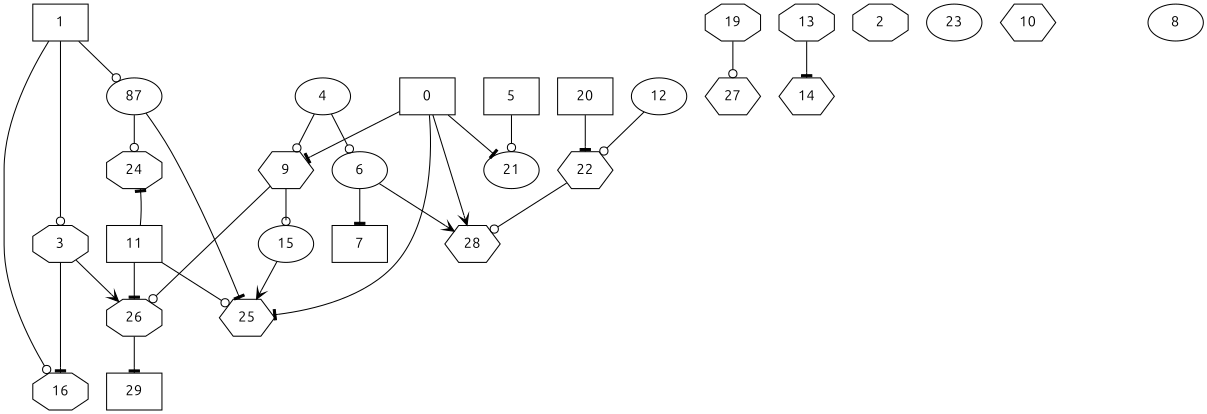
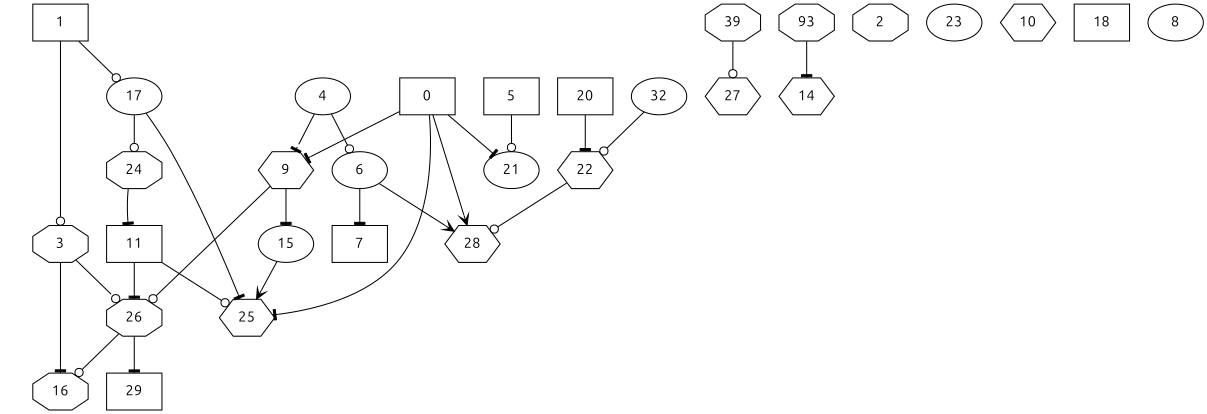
  digraph {
    "Duplicate states"=0
    GraphType=Random
    "Max states in OPEN"=0
    Modes="120000ms; topo-ordered tasks, ; Pruning: task equivalence, fixed order ready list, ; F-value: ; Optimisation: best schedule length (SL) optimisation on equal, "
    NumberOfTasks=30
    "Pruned using list schedule length"=199022888
    "States removed from OPEN"=0
    TargetSystem="Homogeneous-2"
    "Time to schedule (ms)"=85879
    "Total idle time"=0
    "Total schedule length"=98
    "Total sequential time"=196
    "Total states created"=408933579
    fontname=Ubuntu
    node ["Finish time"=98 Processor=0 "Start time"=76 Weight=8 fontname=Ubuntu shape=box]
    edge [Weight=12 arrowhead=odot fontname=Ubuntu]
    1 ["Finish time"=36 "Start time"=33 Weight=3]
    3 ["Finish time"=64 Processor=1 "Start time"=62 Weight=2 shape=octagon]
-   17 ["Finish time"=68 Processor=1 "Start time"=64 Weight=4 shape=ellipse label=87]
+   17 ["Finish time"=68 Processor=1 "Start time"=64 Weight=4 shape=ellipse]
    16 ["Finish time"=79 Weight=3 shape=octagon]
    26 ["Finish time"=90 Processor=1 "Start time"=84 Weight=6 shape=octagon]
    25 ["Finish time"=91 "Start time"=89 Weight=2 shape=hexagon]
    24 ["Start time"=91 Weight=7 shape=octagon]
    29 [Processor=1 "Start time"=90]
    4 ["Finish time"=33 "Start time"=27 Weight=6 shape=ellipse]
    9 ["Finish time"=76 Processor=1 "Start time"=68 shape=hexagon]
    6 ["Finish time"=56 Processor=1 "Start time"=48 shape=ellipse]
    15 ["Finish time"=84 Processor=1 shape=ellipse]
    28 ["Finish time"=89 "Start time"=79 Weight=10 shape=hexagon]
    7 ["Finish time"=76 "Start time"=69 Weight=7]
    0 ["Finish time"=50 "Start time"=40 Weight=10]
    21 ["Finish time"=69 "Start time"=59 Weight=10 shape=ellipse]
    20 ["Finish time"=48 Processor=1 "Start time"=40]
    22 ["Finish time"=62 Processor=1 "Start time"=56 Weight=6 shape=hexagon]
    11 ["Finish time"=40 Processor=1 "Start time"=32]
-   12 ["Finish time"=32 Processor=1 "Start time"=23 Weight=9 shape=ellipse]
-   19 ["Finish time"=23 Processor=1 "Start time"=21 Weight=2 shape=octagon]
+   12 ["Finish time"=32 Processor=1 "Start time"=23 Weight=9 shape=ellipse label=32]
+   19 ["Finish time"=23 Processor=1 "Start time"=21 Weight=2 shape=octagon label=39]
    27 ["Finish time"=59 "Start time"=50 Weight=9 shape=hexagon]
    5 ["Finish time"=21 Processor=1 "Start time"=14 Weight=7]
-   13 ["Finish time"=14 Processor=1 "Start time"=10 Weight=4 shape=octagon]
+   13 ["Finish time"=14 Processor=1 "Start time"=10 Weight=4 shape=octagon label=93]
    14 ["Finish time"=40 "Start time"=36 Weight=4 shape=hexagon]
    2 ["Finish time"=10 Processor=1 "Start time"=0 Weight=10 shape=octagon]
    23 ["Finish time"=27 "Start time"=18 Weight=9 shape=ellipse]
    10 ["Finish time"=18 "Start time"=11 Weight=7 shape=hexagon]
+   18 ["Finish time"=11 "Start time"=4 Weight=7]
    8 ["Finish time"=4 "Start time"=0 Weight=4 shape=ellipse]
    1 -> 3 [Weight=24]
    1 -> 17 [Weight=24]
-   1 -> 16 [Weight=14]
+   26 -> 16 [Weight=14]
    3 -> 16 [arrowhead=tee]
-   3 -> 26 [Weight=17 arrowhead=vee]
+   3 -> 26 [Weight=17]
    17 -> 25 [Weight=17 arrowhead=tee]
    17 -> 24 [Weight=17]
    26 -> 29 [Weight=21 arrowhead=tee]
-   4 -> 9 [Weight=17]
+   4 -> 9 [Weight=17 arrowhead=tee]
    4 -> 6 [Weight=9]
    9 -> 26 [Weight=7]
-   9 -> 15 [Weight=9]
+   9 -> 15 [Weight=9 arrowhead=tee]
    6 -> 28 [Weight=21 arrowhead=vee]
    6 -> 7 [Weight=7 arrowhead=tee]
    15 -> 25 [Weight=5 arrowhead=vee]
    0 -> 25 [Weight=17 arrowhead=tee]
    0 -> 9 [Weight=9 arrowhead=tee]
    0 -> 28 [Weight=21 arrowhead=vee]
    0 -> 21 [arrowhead=tee]
    20 -> 22 [Weight=24 arrowhead=tee]
    22 -> 28 [Weight=9]
    11 -> 26 [arrowhead=tee]
    11 -> 25 [Weight=5]
-   11 -> 24 [arrowhead=tee]
+   24 -> 11 [arrowhead=tee]
    12 -> 22 [Weight=7]
    19 -> 27 [Weight=24]
    5 -> 21
    13 -> 14 [Weight=9 arrowhead=tee]
  }
